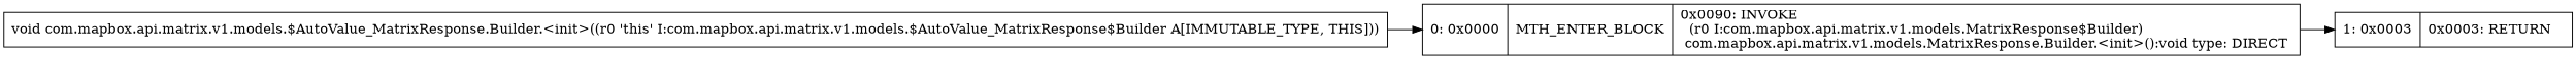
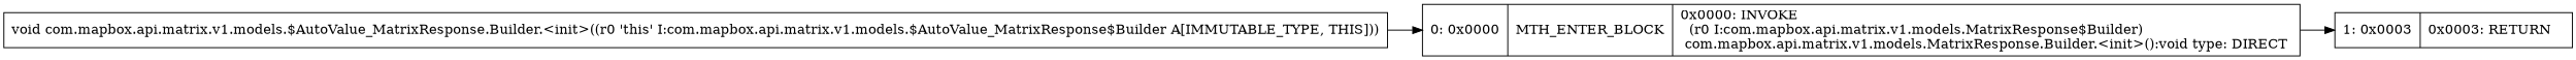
  digraph {
    rankdir=LR
    node [shape=record]
-   n1 [label="{0\:\ 0x0000|MTH_ENTER_BLOCK\l|0x0090: INVOKE  \l  (r0 I:com.mapbox.api.matrix.v1.models.MatrixResponse$Builder)\l com.mapbox.api.matrix.v1.models.MatrixResponse.Builder.\<init\>():void type: DIRECT \l}"]
+   n1 [label="{0\:\ 0x0000|MTH_ENTER_BLOCK\l|0x0000: INVOKE  \l  (r0 I:com.mapbox.api.matrix.v1.models.MatrixResponse$Builder)\l com.mapbox.api.matrix.v1.models.MatrixResponse.Builder.\<init\>():void type: DIRECT \l}"]
    n2 [label="{1\:\ 0x0003|0x0003: RETURN   \l}"]
    n3 [label="{void com.mapbox.api.matrix.v1.models.$AutoValue_MatrixResponse.Builder.\<init\>((r0 'this' I:com.mapbox.api.matrix.v1.models.$AutoValue_MatrixResponse$Builder A[IMMUTABLE_TYPE, THIS])) }"]
    n1 -> n2
    n3 -> n1
  }
